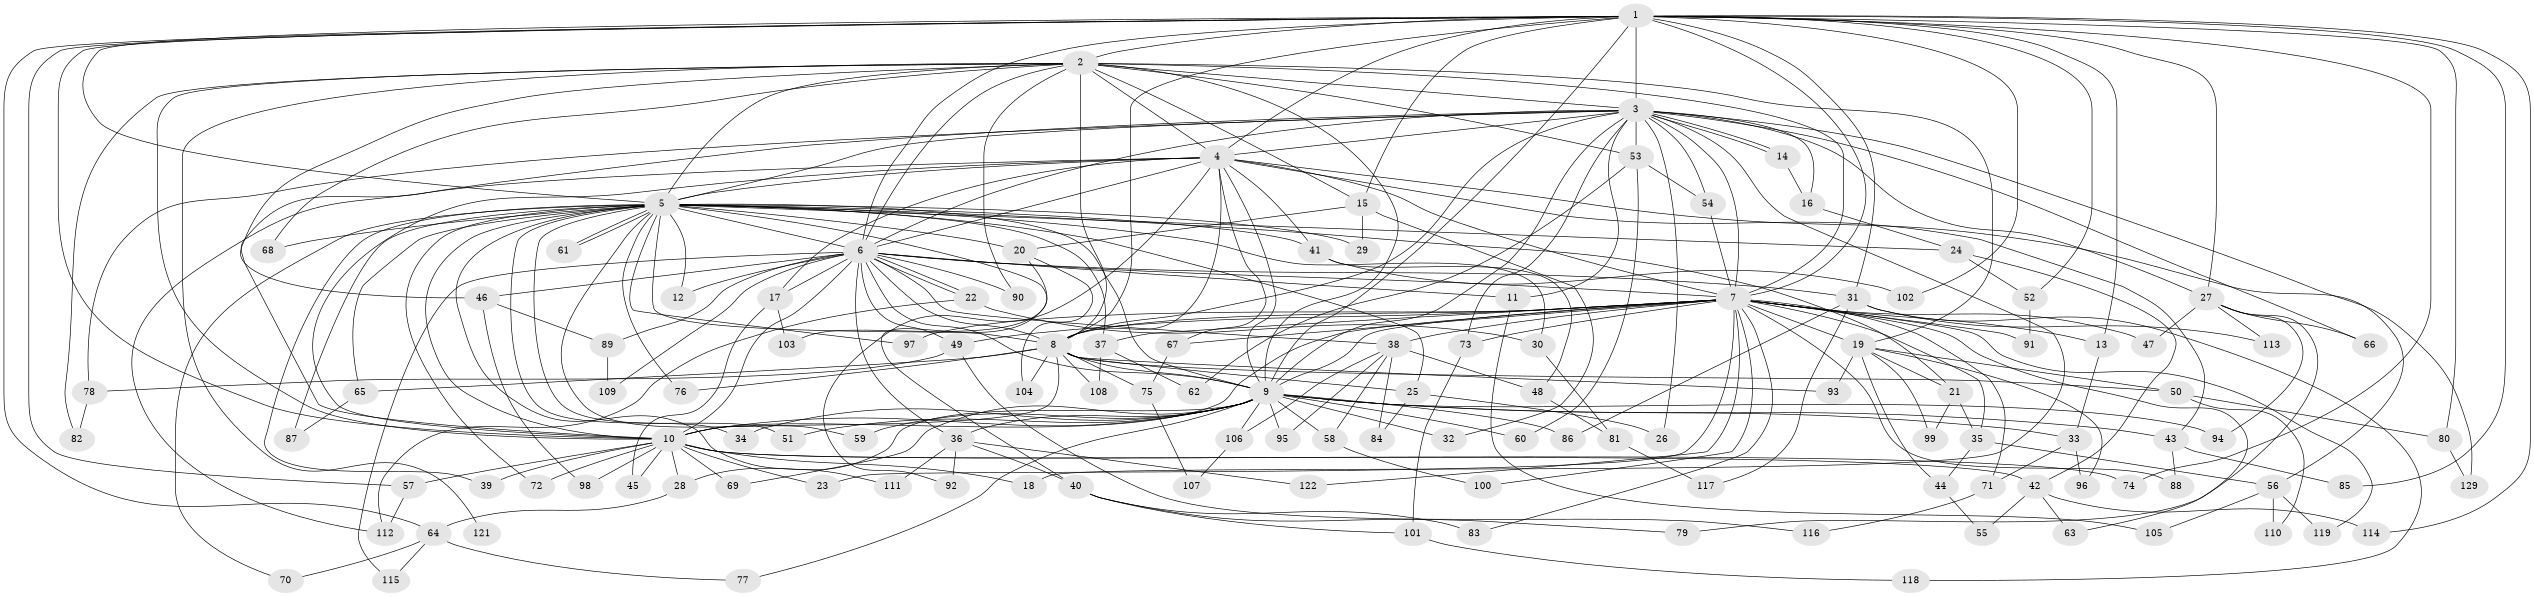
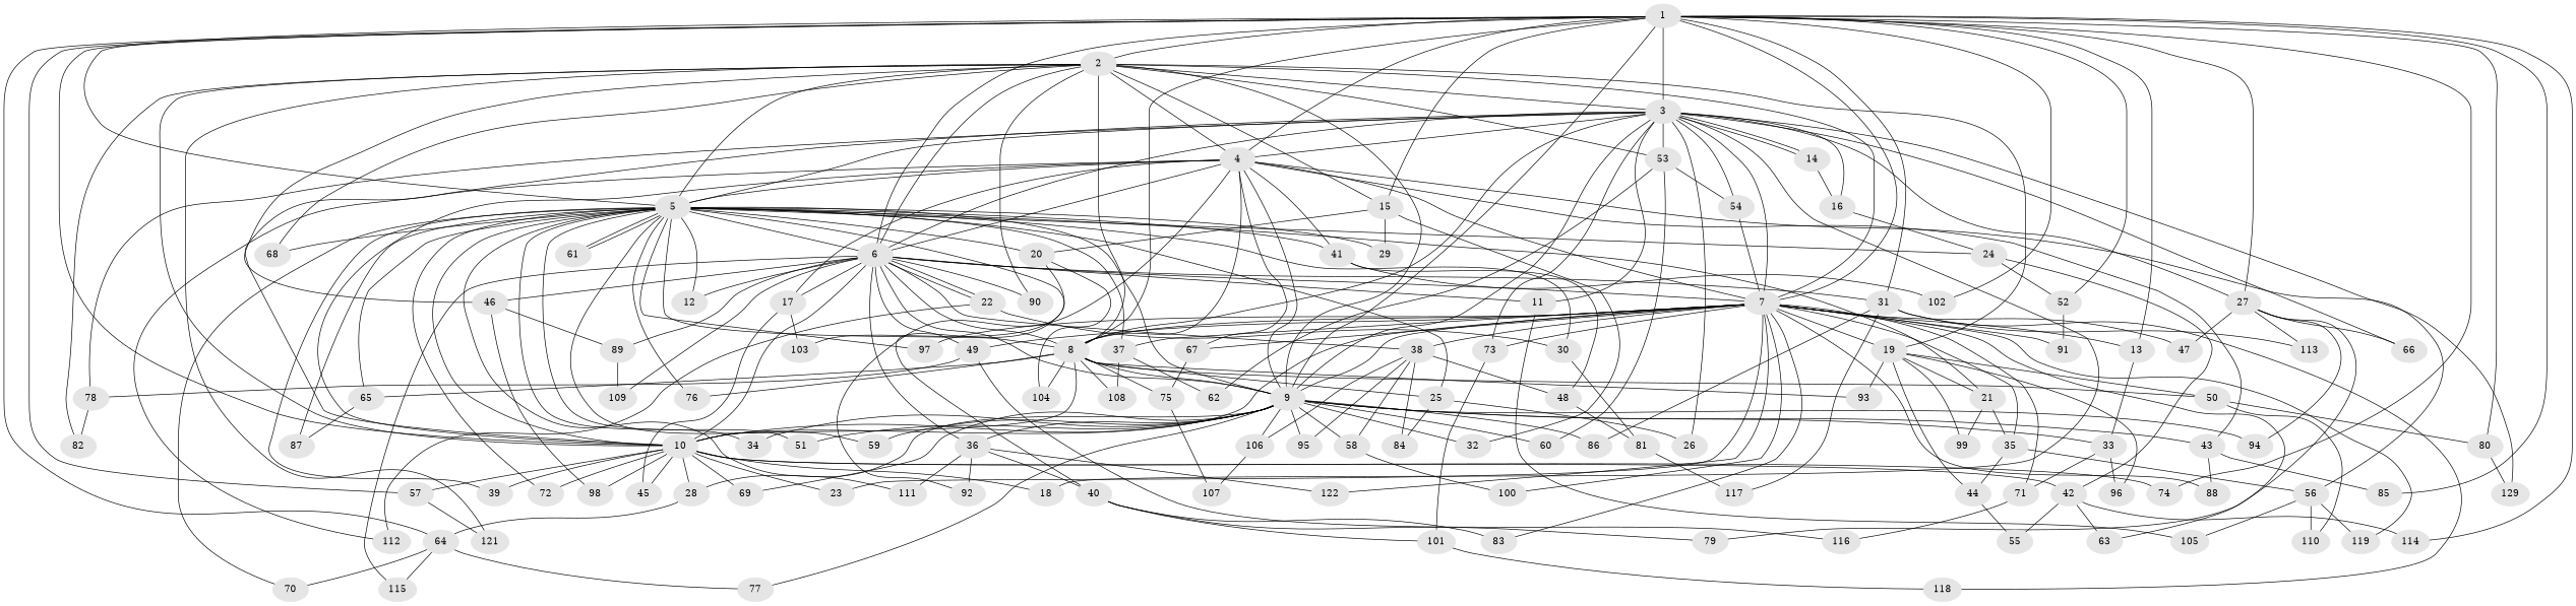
  graph {
    node [color=gray90 style=filled]
    1
    2
    3
    4
    5
    6
    7
    8
    9
    10
    13
    15
    27
    31
    52
    57
    64
    74
    80
    85
    102
    114
    19
    46
    53
    68
    82
    90
    121
    11
    14
    16
    18
    26
    54
    66
    73
    78
    n39 [label=129]
    17
    41
    43
    56
    67
    92
    112
    12
    20
    21
    24
    25
    29
    30
    34
    37
    39
    40
    51
    59
    61
    65
    70
    72
    76
    87
    97
    111
    22
    36
    38
    49
    89
    109
    115
    23
    35
    47
    63
    71
    83
    88
    91
    100
    119
    122
    50
    75
    93
    104
    108
    28
    32
    33
    58
    60
    69
    77
    86
    94
    95
    106
    42
    45
    98
    79
    113
    117
    118
    44
    96
    99
    62
    105
    101
    103
    48
    110
    84
    81
    116
    107
    55
    1 -- 2
    1 -- 3
    1 -- 4
    1 -- 5
    1 -- 6
    1 -- 7
    1 -- 8
    1 -- 9
    1 -- 10
    1 -- 13
    1 -- 15
    1 -- 27
    1 -- 31
    1 -- 52
    1 -- 57
    1 -- 64
    1 -- 74
    1 -- 80
    1 -- 85
    1 -- 102
    1 -- 114
    2 -- 3
    2 -- 4
    2 -- 5
    2 -- 6
    2 -- 7
    2 -- 8
    2 -- 9
    2 -- 10
    2 -- 15
    2 -- 19
    2 -- 46
    2 -- 53
    2 -- 68
    2 -- 82
    2 -- 90
    2 -- 121
    3 -- 4
    3 -- 5
    3 -- 6
    3 -- 7
    3 -- 8
    3 -- 9
    3 -- 10
    3 -- 27
    3 -- 53
    3 -- 11
    3 -- 14
    3 -- 14
    3 -- 16
    3 -- 18
    3 -- 26
    3 -- 54
    3 -- 66
    3 -- 73
    3 -- 78
    3 -- n39
    4 -- 5
    4 -- 6
    4 -- 7
    4 -- 8
    4 -- 9
    4 -- 10
    4 -- 17
    4 -- 41
    4 -- 43
    4 -- 56
    4 -- 67
    4 -- 92
    4 -- 112
    5 -- 6
    5 -- 8
    5 -- 9
    5 -- 10
    5 -- 68
    5 -- 41
    5 -- 12
    5 -- 20
    5 -- 21
    5 -- 24
    5 -- 25
    5 -- 29
    5 -- 30
    5 -- 34
    5 -- 37
    5 -- 39
    5 -- 40
    5 -- 51
    5 -- 59
    5 -- 61
    5 -- 61
    5 -- 65
    5 -- 70
    5 -- 72
    5 -- 76
    5 -- 87
    5 -- 97
    5 -- 111
    6 -- 7
    6 -- 8
    6 -- 9
    6 -- 10
    6 -- 31
    6 -- 46
    6 -- 90
    6 -- 11
    6 -- 17
    6 -- 12
    6 -- 22
    6 -- 22
    6 -- 36
    6 -- 38
    6 -- 49
    6 -- 89
    6 -- 109
    6 -- 115
    7 -- 8
    7 -- 9
    7 -- 10
    7 -- 13
    7 -- 19
    7 -- 73
    7 -- 67
    7 -- 37
    7 -- 97
    7 -- 38
    7 -- 49
    7 -- 23
    7 -- 35
    7 -- 47
    7 -- 63
    7 -- 71
    7 -- 83
    7 -- 88
    7 -- 91
    7 -- 100
    7 -- 119
    7 -- 122
    8 -- 9
    8 -- 10
    8 -- 25
    8 -- 65
    8 -- 76
    8 -- 50
    8 -- 75
    8 -- 93
    8 -- 104
    8 -- 108
    9 -- 10
    9 -- 43
    9 -- 34
    9 -- 51
    9 -- 59
    9 -- 36
    9 -- 28
    9 -- 32
    9 -- 33
    9 -- 58
    9 -- 60
    9 -- 69
    9 -- 77
    9 -- 86
    9 -- 94
    9 -- 95
    9 -- 106
    10 -- 57
    10 -- 74
    10 -- 18
    10 -- 39
    10 -- 72
    10 -- 23
    10 -- 28
    10 -- 69
    10 -- 42
    10 -- 45
    10 -- 98
    13 -- 33
    15 -- 20
    15 -- 29
    15 -- 32
    27 -- 66
    27 -- 47
    27 -- 94
    27 -- 79
    27 -- 113
    31 -- 86
    31 -- 113
    31 -- 117
    31 -- 118
    52 -- 91
-   57 -- 112
+   57 -- 121
    64 -- 70
    64 -- 115
    64 -- 77
    80 -- n39
    19 -- 21
    19 -- 50
    19 -- 93
    19 -- 44
    19 -- 96
    19 -- 99
    46 -- 89
    46 -- 98
    53 -- 54
    53 -- 60
    53 -- 62
    11 -- 105
    14 -- 16
    16 -- 24
    54 -- 7
    73 -- 101
    78 -- 82
    17 -- 45
    17 -- 103
    41 -- 102
    41 -- 48
    43 -- 85
    43 -- 88
    56 -- 119
    56 -- 105
    56 -- 110
    67 -- 75
    20 -- 104
    20 -- 103
    21 -- 35
    21 -- 99
    24 -- 52
    24 -- 42
    25 -- 26
    25 -- 84
    30 -- 81
    37 -- 108
    37 -- 62
    40 -- 83
    40 -- 79
    40 -- 101
    65 -- 87
    22 -- 112
    22 -- 30
    36 -- 92
    36 -- 40
    36 -- 111
    36 -- 122
    38 -- 58
    38 -- 95
    38 -- 106
    38 -- 48
    38 -- 84
    49 -- 78
    49 -- 116
    89 -- 109
    35 -- 56
    35 -- 44
    71 -- 116
    50 -- 80
    50 -- 110
    75 -- 107
    28 -- 64
    33 -- 71
    33 -- 96
    58 -- 100
    106 -- 107
    42 -- 114
    42 -- 63
    42 -- 55
    44 -- 55
    101 -- 118
    48 -- 81
    81 -- 117
  }
